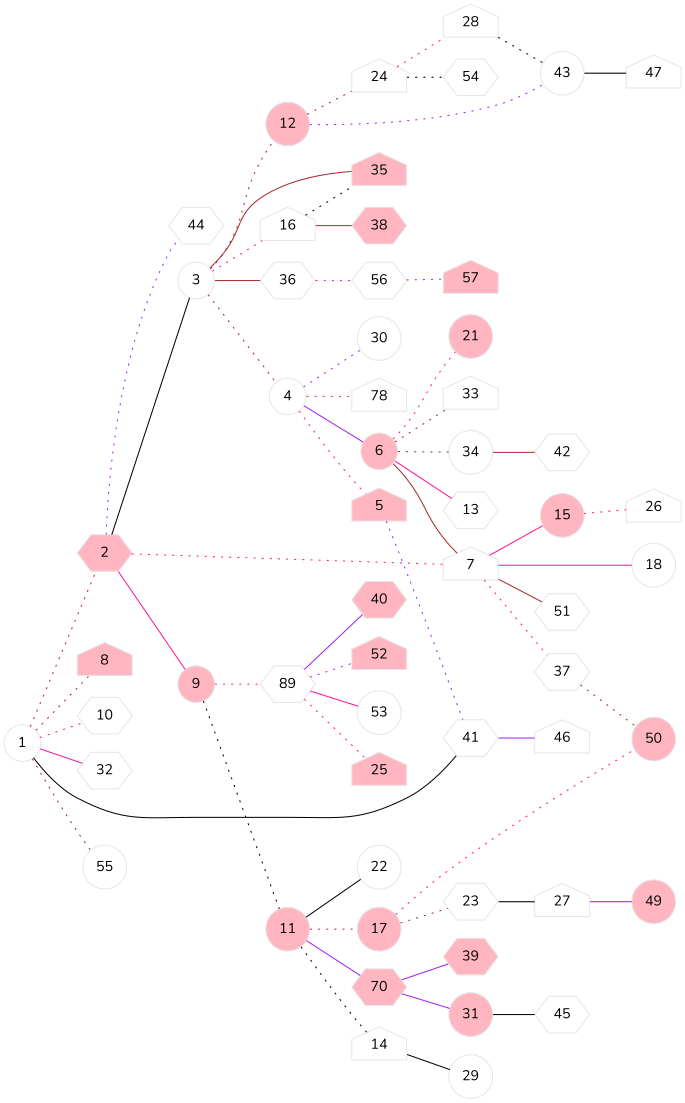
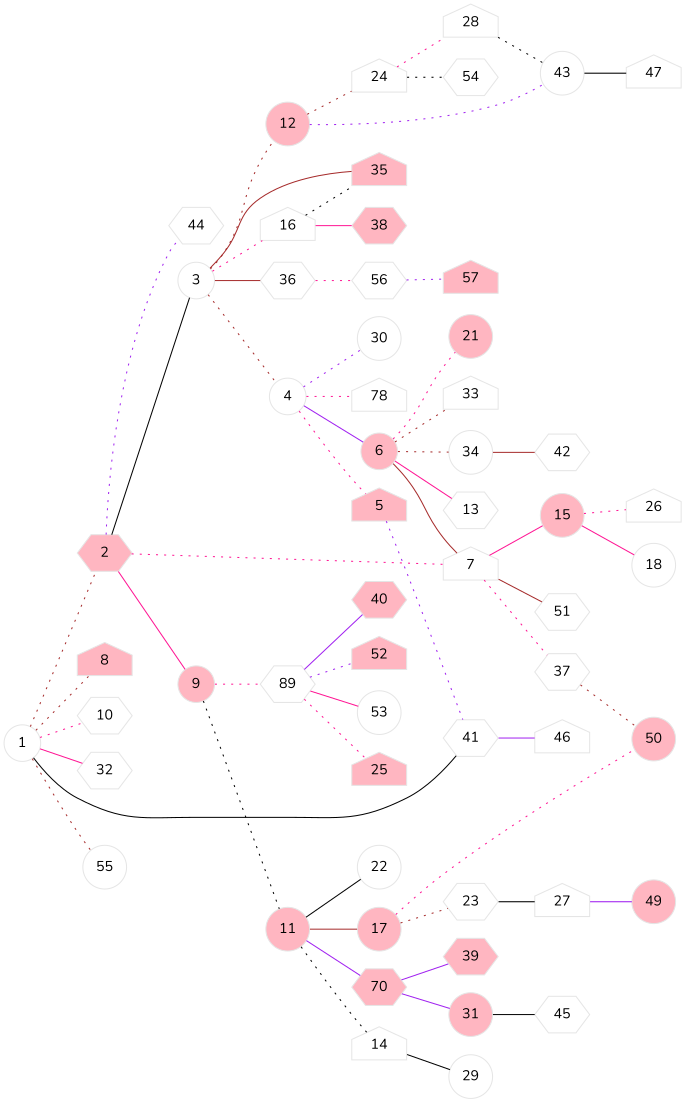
  graph {
    fontname=Nunito
    rankdir=LR
    node [color=gray90 fillcolor=white fontname=Nunito shape=circle style=filled]
    edge [color=deeppink fontname=Nunito style=dotted]
    2 [fillcolor=lightpink shape=hexagon]
    1
    8 [fillcolor=lightpink shape=house]
    10 [shape=hexagon]
    32 [shape=hexagon]
    41 [shape=hexagon]
    55
    3
    7 [shape=house]
    9 [fillcolor=lightpink]
    44 [shape=hexagon]
    46 [shape=house]
    4
    12 [fillcolor=lightpink]
    16 [shape=house]
    35 [fillcolor=lightpink shape=house]
    36 [shape=hexagon]
    15 [fillcolor=lightpink]
    37 [shape=hexagon]
    51 [shape=hexagon]
    11 [fillcolor=lightpink]
    n22 [label=89 shape=hexagon]
    5 [fillcolor=lightpink shape=house]
    6 [fillcolor=lightpink]
    30
    n26 [label=78 shape=house]
    24 [shape=house]
    43
    38 [fillcolor=lightpink shape=hexagon]
    56 [shape=hexagon]
    13 [shape=hexagon]
    21 [fillcolor=lightpink]
    33 [shape=house]
    34
    42 [shape=hexagon]
    18
    26 [shape=house]
    50 [fillcolor=lightpink]
    14 [shape=house]
    17 [fillcolor=lightpink]
    n41 [fillcolor=lightpink label=70 shape=hexagon]
    22
    25 [fillcolor=lightpink shape=house]
    40 [fillcolor=lightpink shape=hexagon]
    52 [fillcolor=lightpink shape=house]
    53
    29
    23 [shape=hexagon]
    31 [fillcolor=lightpink]
    39 [fillcolor=lightpink shape=hexagon]
    28 [shape=house]
    54 [shape=hexagon]
    47 [shape=house]
    27 [shape=house]
    45 [shape=hexagon]
    49 [fillcolor=lightpink]
    57 [fillcolor=lightpink shape=house]
    2 -- 3 [color=black style=solid]
    2 -- 7
    2 -- 9 [style=solid]
    2 -- 44 [color=purple]
    1 -- 2 [color=brown]
    1 -- 8 [color=brown]
    1 -- 10
    1 -- 32 [style=solid]
    1 -- 41 [color=black style=solid]
    1 -- 55 [color=brown]
    41 -- 46 [color=purple style=solid]
    3 -- 4 [color=brown]
    3 -- 12 [color=brown]
    3 -- 16
    3 -- 35 [color=brown style=solid]
    3 -- 36 [color=brown style=solid]
    7 -- 15 [style=solid]
    7 -- 37
    7 -- 51 [color=brown style=solid]
    9 -- 11 [color=black]
    9 -- n22
    4 -- 5
    4 -- 6 [color=purple style=solid]
    4 -- 30 [color=purple]
    4 -- n26
    12 -- 24 [color=brown]
    12 -- 43 [color=purple]
    16 -- 35 [color=black]
-   16 -- 38 [color=brown style=solid]
+   16 -- 38 [style=solid]
    36 -- 56
-   7 -- 18 [style=solid]
+   15 -- 18 [style=solid]
    15 -- 26
    37 -- 50 [color=brown]
    11 -- 14 [color=black]
-   11 -- 17 [color=brown]
+   11 -- 17 [color=brown style=solid]
    11 -- n41 [color=purple style=solid]
    11 -- 22 [color=black style=solid]
    n22 -- 25
    n22 -- 40 [color=purple style=solid]
    n22 -- 52 [color=purple]
    n22 -- 53 [style=solid]
    5 -- 41 [color=purple]
    6 -- 7 [color=brown style=solid]
    6 -- 13 [style=solid]
    6 -- 21
    6 -- 33 [color=brown]
    6 -- 34 [color=brown]
    24 -- 28
    24 -- 54 [color=black]
    43 -- 47 [color=black style=solid]
    56 -- 57 [color=purple]
    34 -- 42 [color=brown style=solid]
    14 -- 29 [color=black style=solid]
    17 -- 50
    17 -- 23 [color=brown]
    n41 -- 31 [color=purple style=solid]
    n41 -- 39 [color=purple style=solid]
    23 -- 27 [color=black style=solid]
    31 -- 45 [color=black style=solid]
    28 -- 43 [color=black]
    27 -- 49 [color=purple style=solid]
  }
